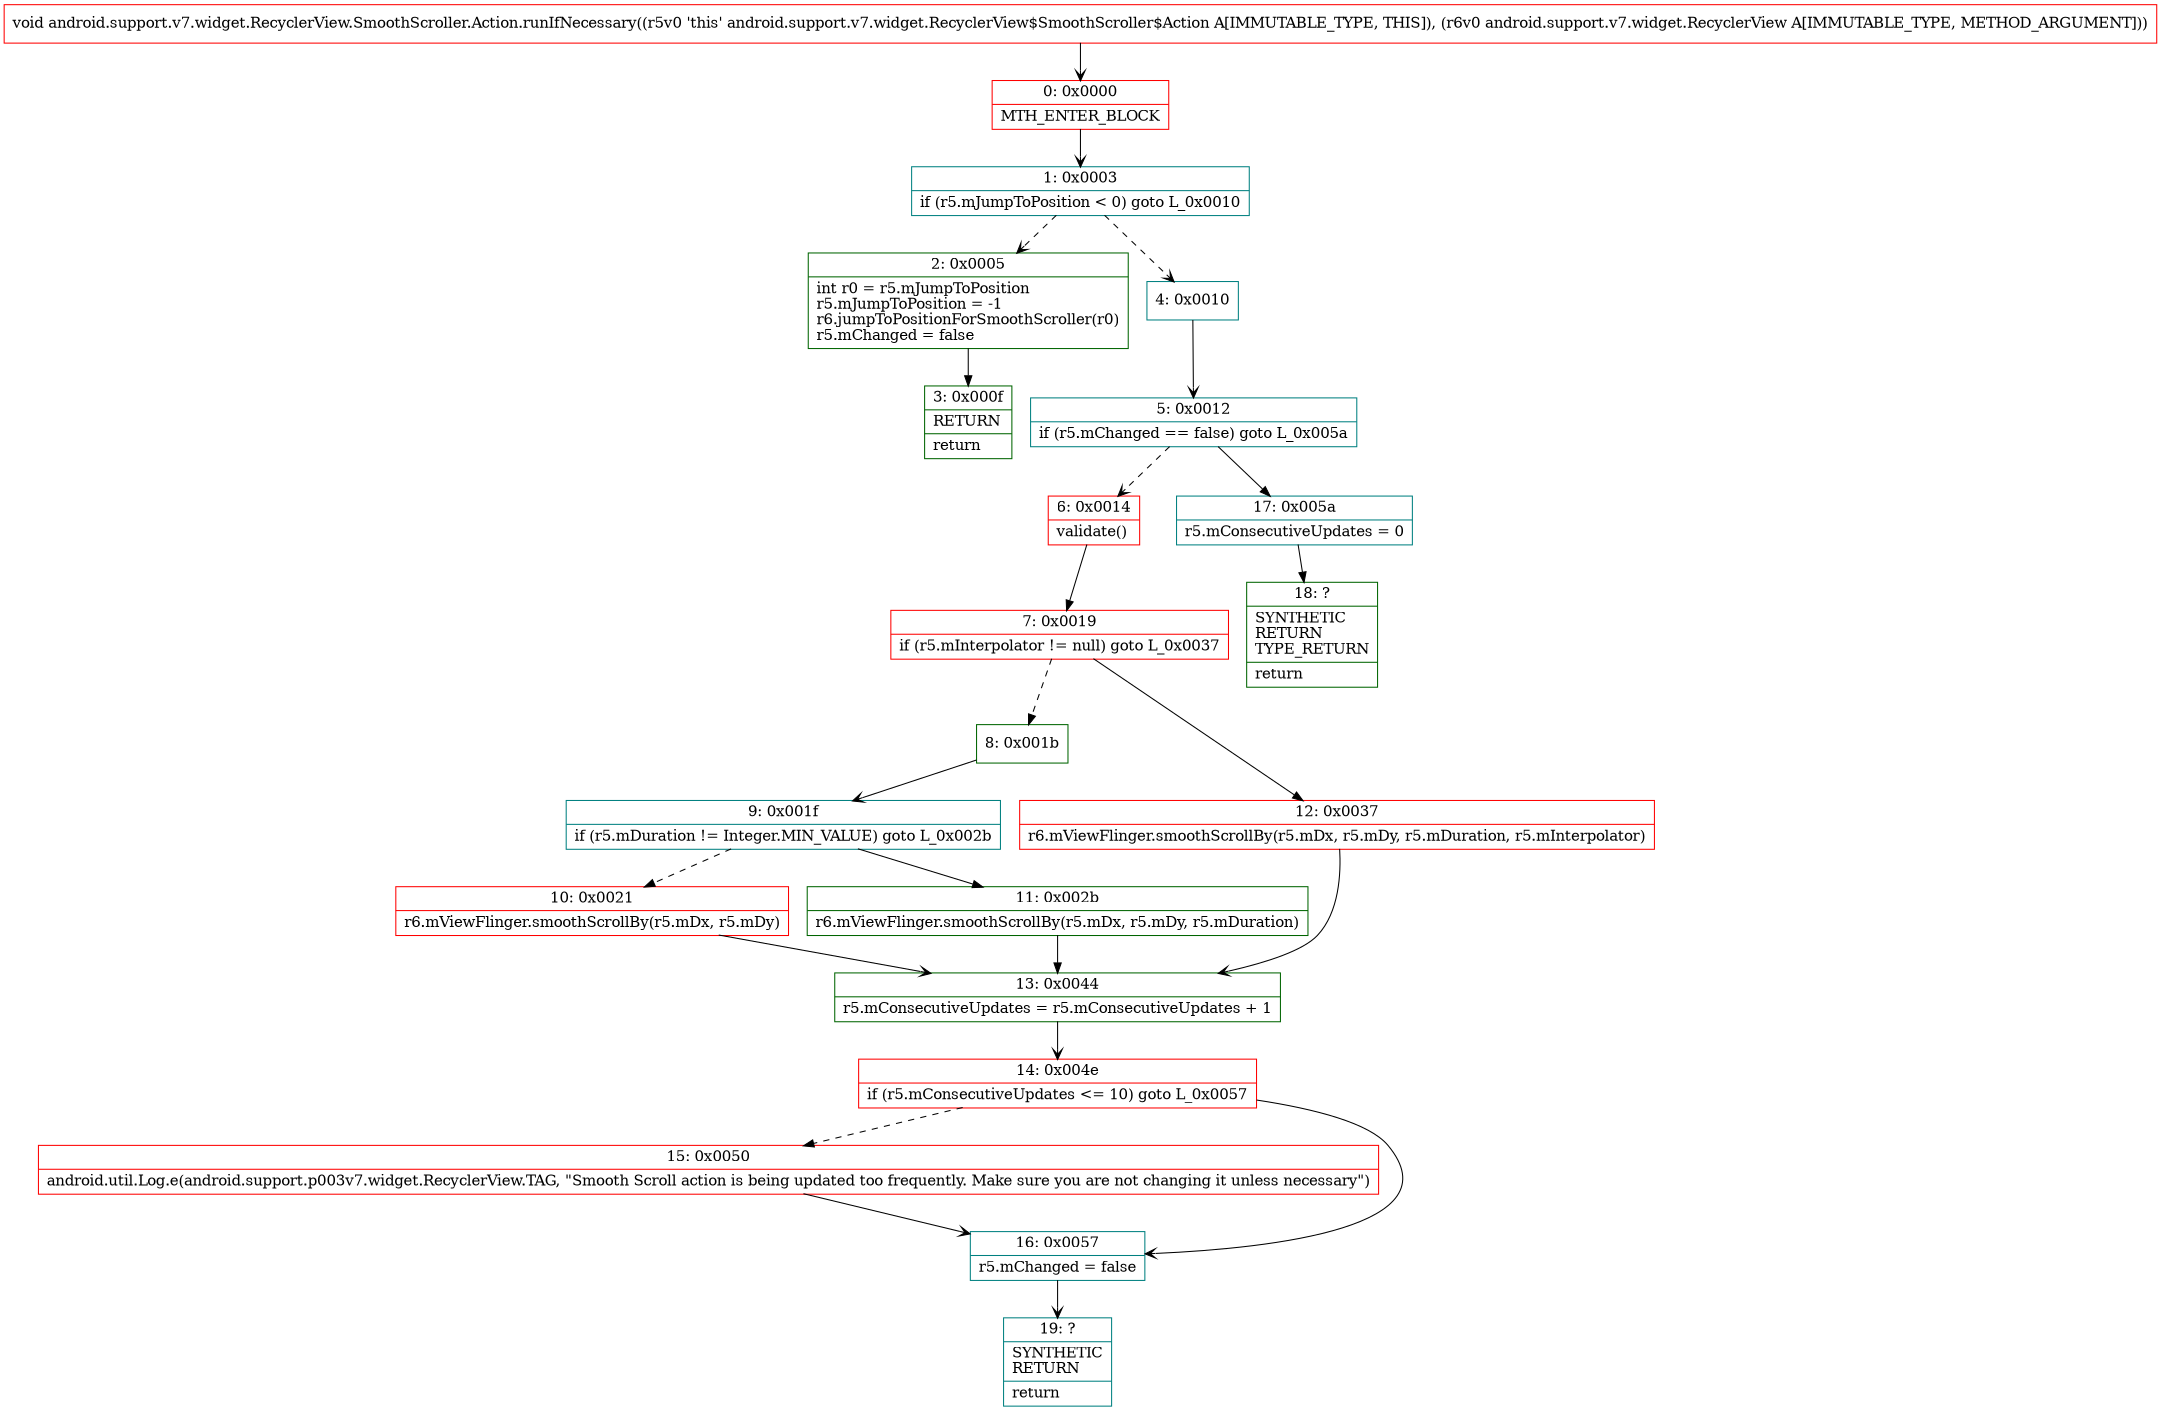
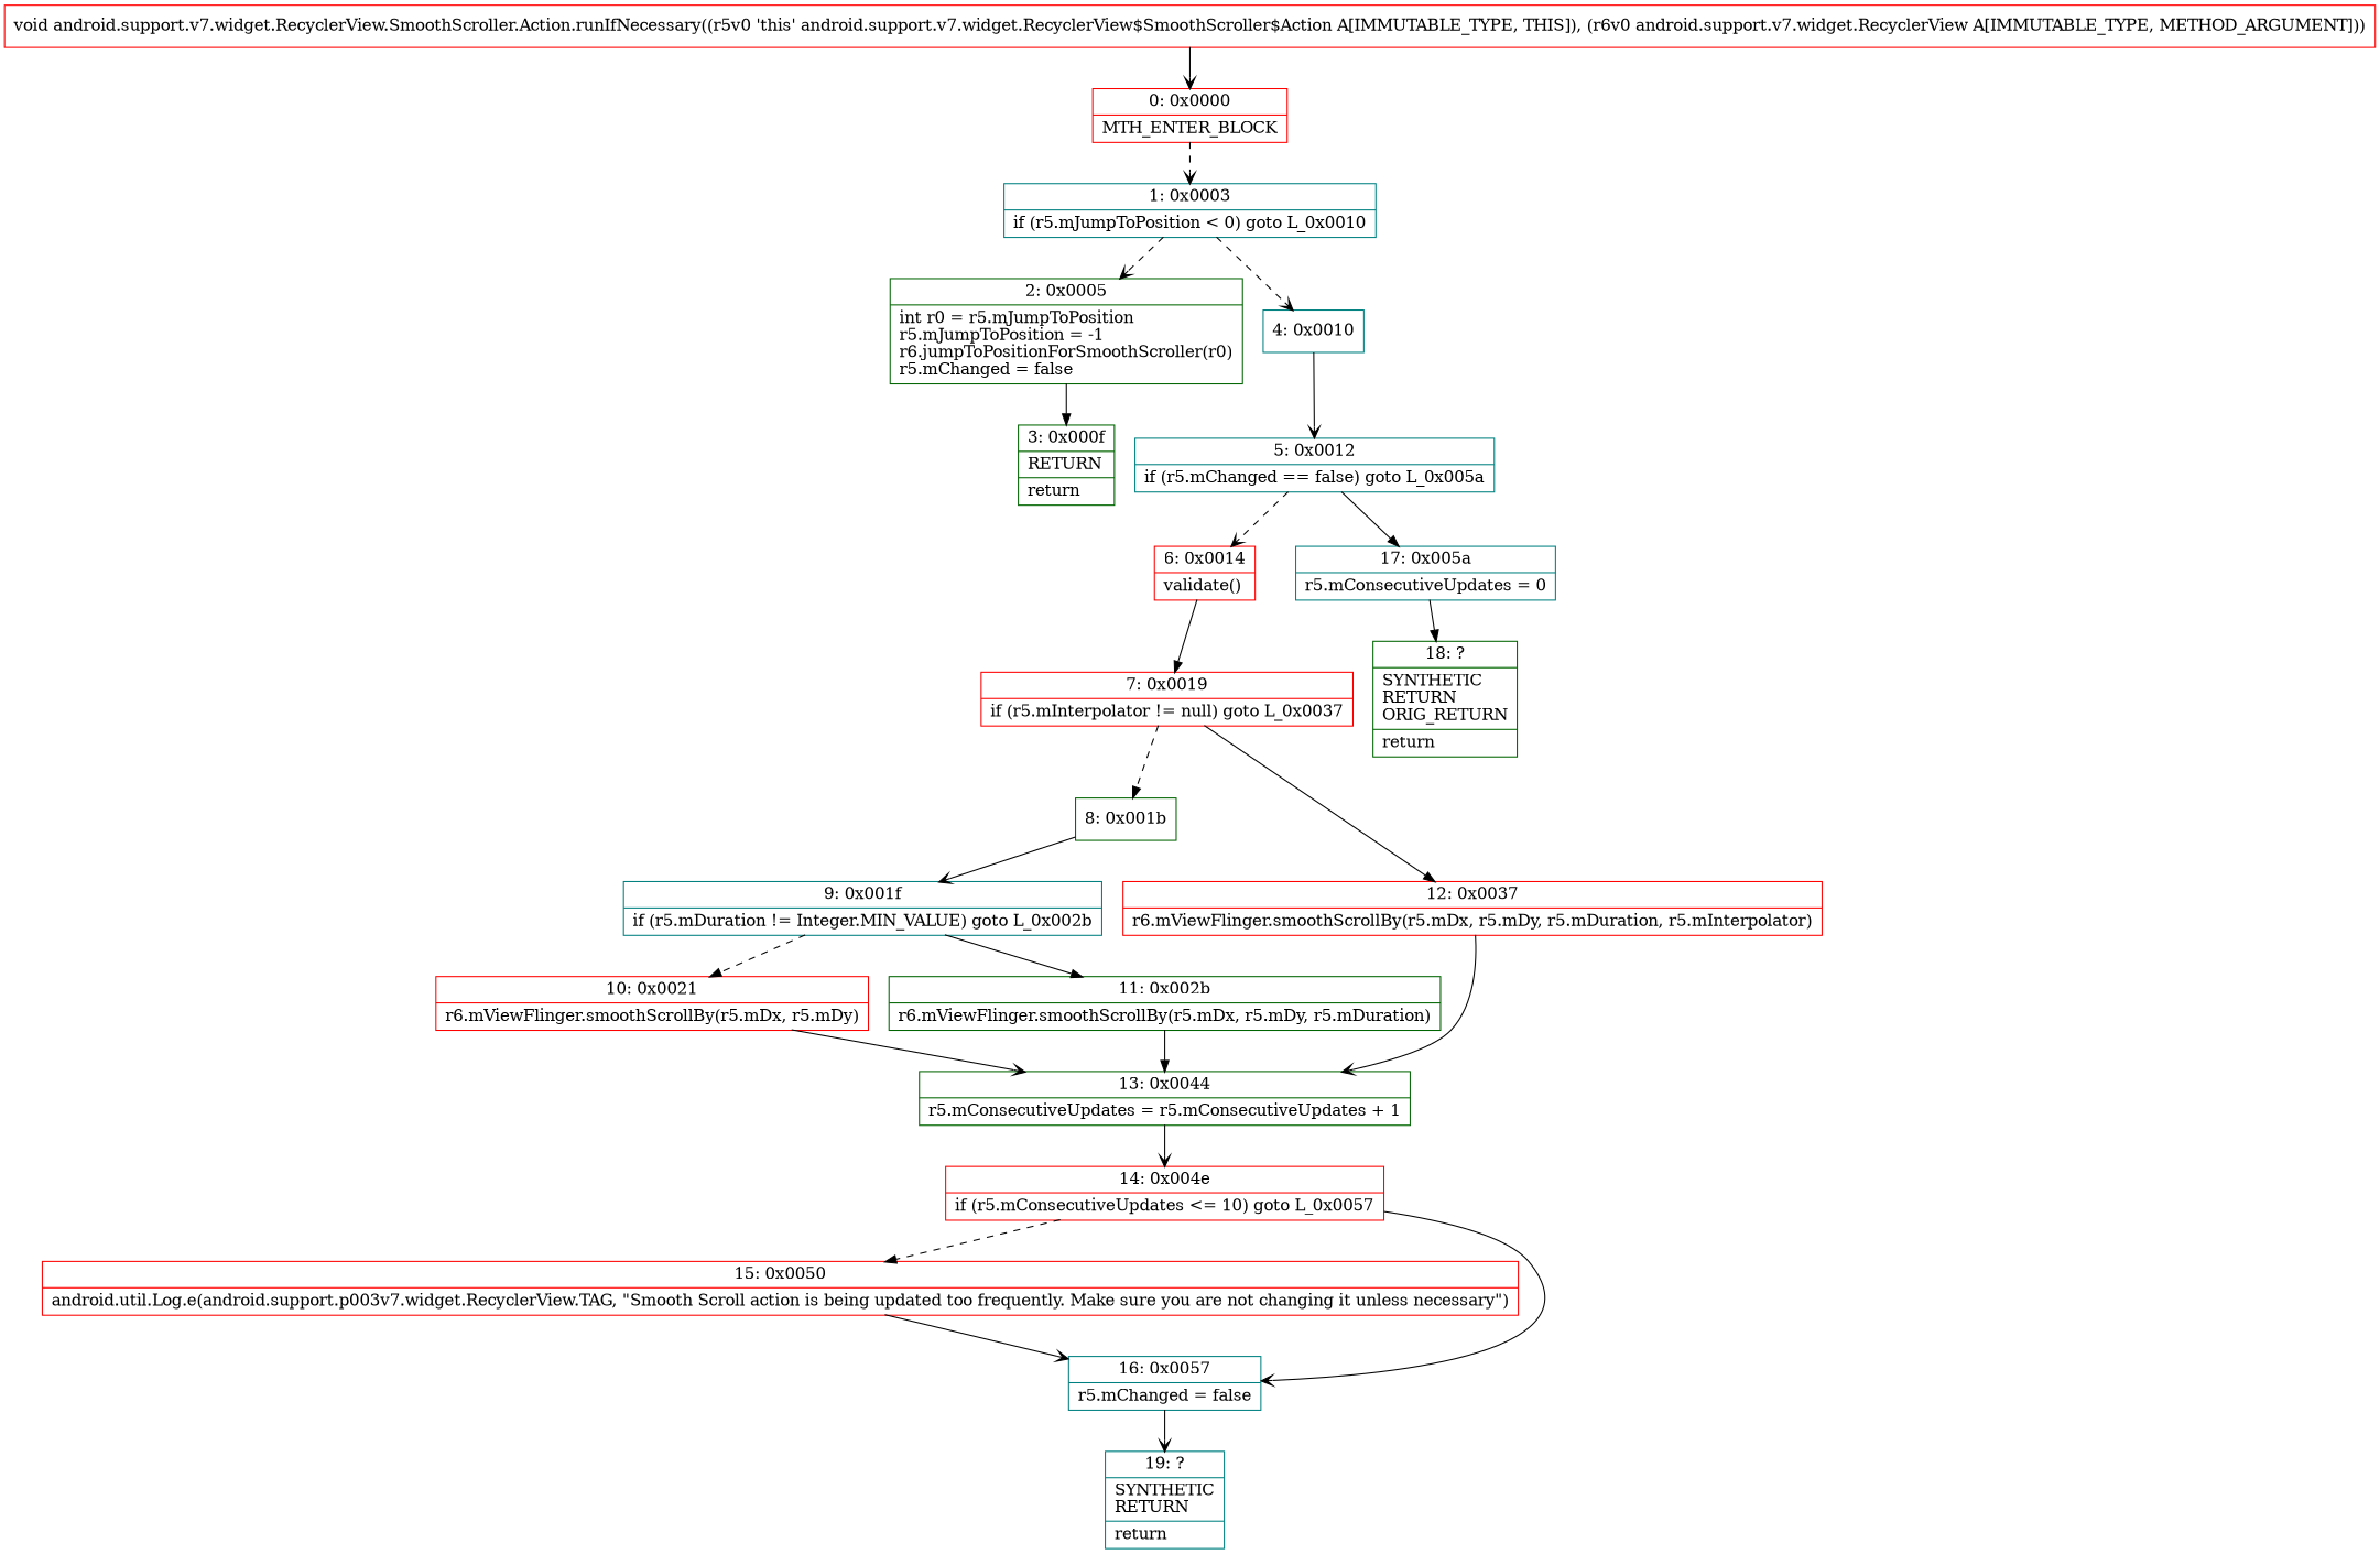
  digraph {
    node [color=red shape=record]
    edge [arrowhead=vee]
    n1 [label="{0\:\ 0x0000|MTH_ENTER_BLOCK\l}"]
    n2 [color=teal label="{1\:\ 0x0003|if (r5.mJumpToPosition \< 0) goto L_0x0010\l}"]
    n3 [color=darkgreen label="{2\:\ 0x0005|int r0 = r5.mJumpToPosition\lr5.mJumpToPosition = \-1\lr6.jumpToPositionForSmoothScroller(r0)\lr5.mChanged = false\l}"]
    n4 [color=teal label="{4\:\ 0x0010}"]
    n5 [color=darkgreen label="{3\:\ 0x000f|RETURN\l|return\l}"]
    n6 [color=teal label="{5\:\ 0x0012|if (r5.mChanged == false) goto L_0x005a\l}"]
    n7 [label="{6\:\ 0x0014|validate()\l}"]
    n8 [color=teal label="{17\:\ 0x005a|r5.mConsecutiveUpdates = 0\l}"]
    n9 [label="{7\:\ 0x0019|if (r5.mInterpolator != null) goto L_0x0037\l}"]
-   n10 [color=darkgreen label="{18\:\ ?|SYNTHETIC\lRETURN\lTYPE_RETURN\l|return\l}"]
+   n10 [color=darkgreen label="{18\:\ ?|SYNTHETIC\lRETURN\lORIG_RETURN\l|return\l}"]
    n11 [color=darkgreen label="{8\:\ 0x001b}"]
    n12 [label="{12\:\ 0x0037|r6.mViewFlinger.smoothScrollBy(r5.mDx, r5.mDy, r5.mDuration, r5.mInterpolator)\l}"]
    n13 [color=teal label="{9\:\ 0x001f|if (r5.mDuration != Integer.MIN_VALUE) goto L_0x002b\l}"]
    n14 [color=darkgreen label="{13\:\ 0x0044|r5.mConsecutiveUpdates = r5.mConsecutiveUpdates + 1\l}"]
    n15 [label="{10\:\ 0x0021|r6.mViewFlinger.smoothScrollBy(r5.mDx, r5.mDy)\l}"]
    n16 [color=darkgreen label="{11\:\ 0x002b|r6.mViewFlinger.smoothScrollBy(r5.mDx, r5.mDy, r5.mDuration)\l}"]
    n17 [label="{14\:\ 0x004e|if (r5.mConsecutiveUpdates \<= 10) goto L_0x0057\l}"]
    n18 [label="{15\:\ 0x0050|android.util.Log.e(android.support.p003v7.widget.RecyclerView.TAG, \"Smooth Scroll action is being updated too frequently. Make sure you are not changing it unless necessary\")\l}"]
    n19 [color=teal label="{16\:\ 0x0057|r5.mChanged = false\l}"]
    n20 [color=teal label="{19\:\ ?|SYNTHETIC\lRETURN\l|return\l}"]
    n21 [label="{void android.support.v7.widget.RecyclerView.SmoothScroller.Action.runIfNecessary((r5v0 'this' android.support.v7.widget.RecyclerView$SmoothScroller$Action A[IMMUTABLE_TYPE, THIS]), (r6v0 android.support.v7.widget.RecyclerView A[IMMUTABLE_TYPE, METHOD_ARGUMENT])) }"]
-   n1 -> n2
+   n1 -> n2 [style=dashed]
    n2 -> n3 [style=dashed]
    n2 -> n4 [style=dashed]
    n3 -> n5 [arrowhead=normal]
    n4 -> n6
    n6 -> n7 [style=dashed]
    n6 -> n8 [arrowhead=normal]
    n7 -> n9 [arrowhead=normal]
    n8 -> n10 [arrowhead=normal]
    n9 -> n11 [arrowhead=normal style=dashed]
    n9 -> n12 [arrowhead=normal]
    n11 -> n13
    n12 -> n14
    n13 -> n15 [arrowhead=normal style=dashed]
    n13 -> n16 [arrowhead=normal]
    n14 -> n17
    n15 -> n14
    n16 -> n14 [arrowhead=normal]
    n17 -> n18 [arrowhead=normal style=dashed]
    n17 -> n19
    n18 -> n19
    n19 -> n20
    n21 -> n1
  }
